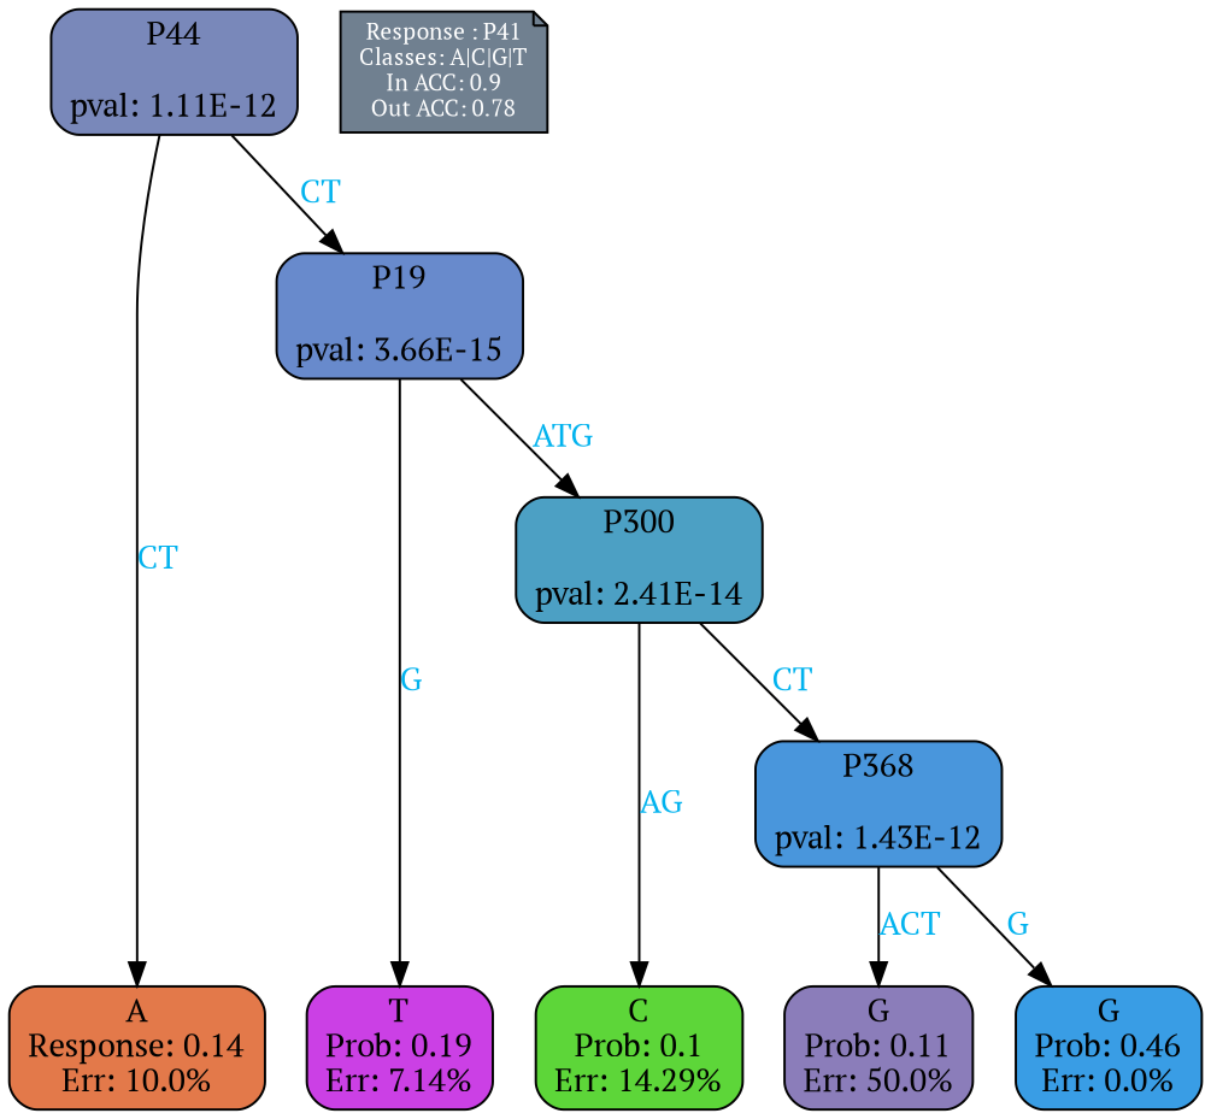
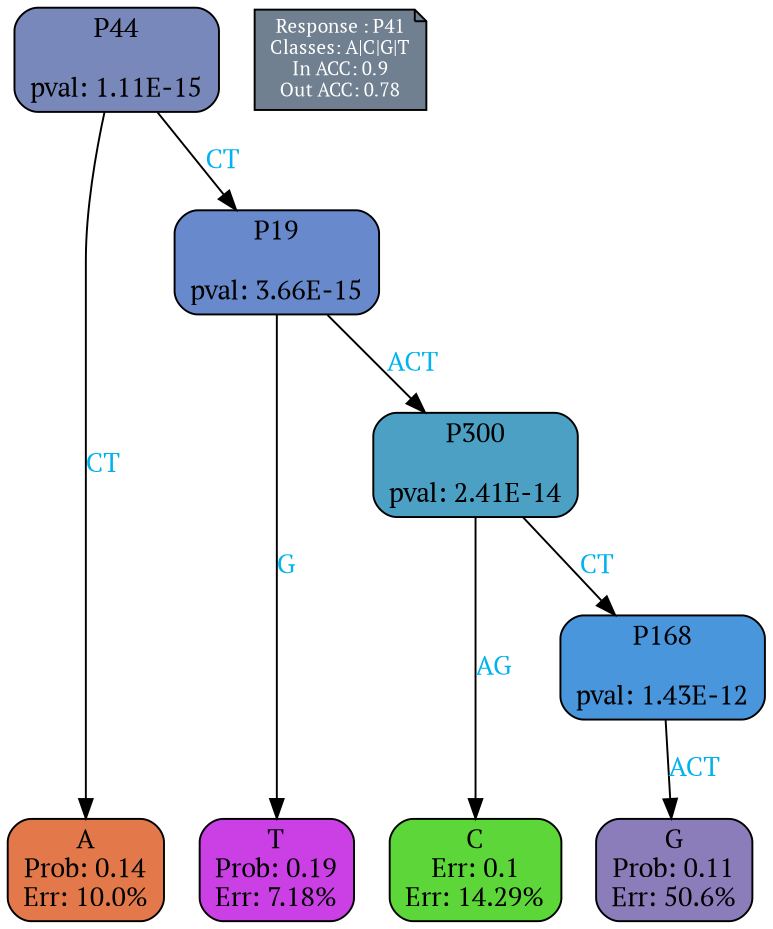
  digraph {
    fontname="PT Serif"
    ranksep=equally
    splines=polylines
    node [color=black fontname="PT Serif" shape=box style="filled, rounded"]
    edge [fontcolor=deepskyblue2 fontname="PT Serif"]
-   n1 [fillcolor="#5dd639" label="C\nProb: 0.1\nErr: 14.29%"]
-   n2 [fillcolor="#8b7dba" label="G\nProb: 0.11\nErr: 50.0%"]
-   n3 [fillcolor="#399de5" label="G\nProb: 0.46\nErr: 0.0%"]
-   n4 [fillcolor="#cb40e5" label="T\nProb: 0.19\nErr: 7.14%"]
-   n5 [fillcolor="#e3794a" label="A\nResponse: 0.14\nErr: 10.0%"]
+   n1 [fillcolor="#5dd639" label="C\nErr: 0.1\nErr: 14.29%"]
+   n2 [fillcolor="#8b7dba" label="G\nProb: 0.11\nErr: 50.6%"]
+   n4 [fillcolor="#cb40e5" label="T\nProb: 0.19\nErr: 7.18%"]
+   n5 [fillcolor="#e3794a" label="A\nProb: 0.14\nErr: 10.0%"]
    n6 [align=left fillcolor=slategray fontcolor=white fontsize=10 label="Response : P41\nClasses: A|C|G|T\nIn ACC: 0.9\nOut ACC: 0.78\n" shape=note style=filled]
-   n7 [fillcolor="#7988ba" label="P44\n\npval: 1.11E-12"]
+   n7 [fillcolor="#7988ba" label="P44\n\npval: 1.11E-15"]
    n8 [fillcolor="#688acc" label="P19\n\npval: 3.66E-15"]
    n9 [fillcolor="#4ca0c4" label="P300\n\npval: 2.41E-14"]
-   n10 [fillcolor="#4996dc" label="P368\n\npval: 1.43E-12"]
+   n10 [fillcolor="#4996dc" label="P168\n\npval: 1.43E-12"]
    subgraph sub_1 {
      rank=same
      n1
      n2
-     n3
      n4
      n5
    }
    subgraph sub_2 {
      rank=same
      n6
      n7
    }
    n7 -> n5 [label=CT]
    n7 -> n8 [label=CT]
    n8 -> n4 [label=G]
-   n8 -> n9 [label=ATG]
+   n8 -> n9 [label=ACT]
    n9 -> n1 [label=AG]
    n9 -> n10 [label=CT]
    n10 -> n2 [label=ACT]
-   n10 -> n3 [label=G]
  }
